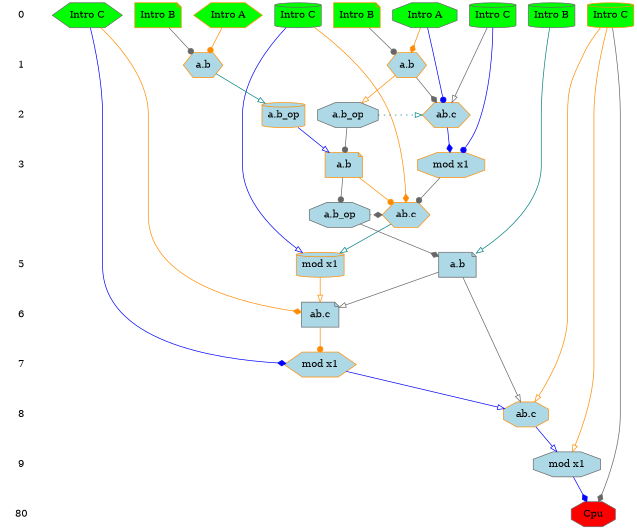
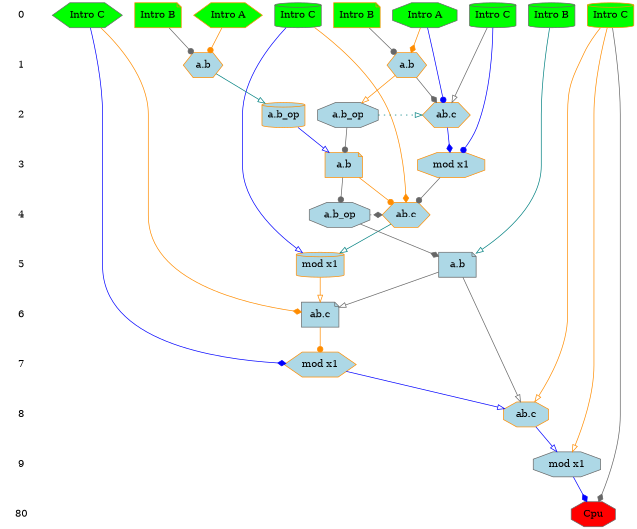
  digraph {
    ranksep=.5
    node [color=darkorange shape=plaintext fillcolor=lightblue style=filled]
    edge [arrowhead=onormal color=gray40]
    0 [fillcolor="" style=""]
    n2 [fillcolor=green label="Intro B" shape=note]
    n3 [fillcolor=green label="Intro A" shape=hexagon]
    n4 [fillcolor=green label="Intro B" shape=note]
    n5 [color=gray40 fillcolor=green label="Intro B" shape=cylinder]
    n6 [color=gray40 fillcolor=green label="Intro A" shape=octagon]
    n7 [color=gray40 fillcolor=green label="Intro C" shape=cylinder]
    n8 [color=gray40 fillcolor=green label="Intro C" shape=hexagon]
    n9 [color=gray40 fillcolor=green label="Intro C" shape=cylinder]
    n10 [fillcolor=green label="Intro C" shape=cylinder]
    1 [color=gray40 fillcolor="" style=""]
    n12 [label="a.b" shape=hexagon]
    n13 [label="a.b" shape=hexagon]
    2 [fillcolor="" style=""]
    n15 [label="ab.c" shape=hexagon]
    n16 [color=gray40 label="a.b_op" shape=octagon]
    n17 [label="a.b_op" shape=cylinder]
    3 [color=gray40 fillcolor="" style=""]
    n19 [label="mod x1" shape=octagon]
    n20 [label="a.b" shape=note]
+   4 [color=gray40 fillcolor="" style=""]
    n22 [label="ab.c" shape=hexagon]
    n23 [color=gray40 label="a.b_op" shape=octagon]
    5 [color=gray40 fillcolor="" style=""]
    n25 [label="mod x1" shape=cylinder]
    n26 [color=gray40 label="a.b" shape=note]
    6 [fillcolor="" style=""]
    n28 [color=gray40 label="ab.c" shape=note]
    7 [color=gray40 fillcolor="" style=""]
    n30 [label="mod x1" shape=hexagon]
    8 [color=gray40 fillcolor="" style=""]
    n32 [label="ab.c" shape=octagon]
    9 [fillcolor="" style=""]
    n34 [color=gray40 label="mod x1" shape=octagon]
    n35 [color=gray40 label=80 fillcolor="" style=""]
    n36 [color=gray40 fillcolor=red label=Cpu shape=octagon]
    subgraph sub_1 {
      rank=same
      0
      n2
      n3
      n4
      n5
      n6
      n7
      n8
      n9
      n10
    }
    subgraph sub_2 {
      rank=same
      1
      n12
      n13
    }
    subgraph sub_3 {
      rank=same
      2
      n15
      n16
      n17
    }
    subgraph sub_4 {
      rank=same
      3
      n19
      n20
    }
    subgraph sub_5 {
      rank=same
+     4
      n22
      n23
    }
    subgraph sub_6 {
      rank=same
      5
      n25
      n26
    }
    subgraph sub_7 {
      rank=same
      6
      n28
    }
    subgraph sub_8 {
      rank=same
      7
      n30
    }
    subgraph sub_9 {
      rank=same
      8
      n32
    }
    subgraph sub_10 {
      rank=same
      9
      n34
    }
    subgraph sub_11 {
      rank=same
      n35
      n36
    }
    0 -> 1 [style=invis arrowhead="" color=""]
    n2 -> n13 [arrowhead=dot]
    n3 -> n12 [arrowhead=dot color=darkorange]
    n4 -> n12 [arrowhead=dot]
    n5 -> n26 [color=teal]
    n6 -> n13 [arrowhead=diamond color=darkorange]
    n6 -> n15 [arrowhead=dot color=blue]
    n7 -> n22 [arrowhead=diamond color=darkorange]
    n7 -> n25 [color=blue]
    n8 -> n28 [arrowhead=diamond color=darkorange]
    n8 -> n30 [arrowhead=diamond color=blue]
    n9 -> n15
    n9 -> n19 [arrowhead=dot color=blue]
    n10 -> n32 [color=darkorange]
    n10 -> n34 [color=darkorange]
    n10 -> n36 [arrowhead=diamond]
    1 -> 2 [style=invis arrowhead="" color=""]
    n12 -> n17 [color=teal]
    n13 -> n15 [arrowhead=diamond]
    n13 -> n16 [color=darkorange]
    2 -> 3 [style=invis arrowhead="" color=""]
    n15 -> n19 [arrowhead=diamond color=blue]
    n16 -> n15 [color=teal style=dotted]
    n16 -> n20 [arrowhead=dot]
    n17 -> n20 [color=blue]
+   3 -> 4 [style=invis arrowhead="" color=""]
    n19 -> n22 [arrowhead=dot]
    n20 -> n22 [arrowhead=dot color=darkorange]
    n20 -> n23 [arrowhead=dot]
+   4 -> 5 [style=invis arrowhead="" color=""]
    n22 -> n25 [color=teal]
    n23 -> n22 [arrowhead=diamond style=dotted]
    n23 -> n26 [arrowhead=diamond]
    5 -> 6 [style=invis arrowhead="" color=""]
    n25 -> n28 [color=darkorange]
    n26 -> n28
    n26 -> n32
    6 -> 7 [style=invis arrowhead="" color=""]
    n28 -> n30 [arrowhead=dot color=darkorange]
    7 -> 8 [style=invis arrowhead="" color=""]
    n30 -> n32 [color=blue]
    8 -> 9 [style=invis arrowhead="" color=""]
    n32 -> n34 [color=blue]
    9 -> n35 [style=invis arrowhead="" color=""]
    n34 -> n36 [arrowhead=diamond color=blue]
  }
